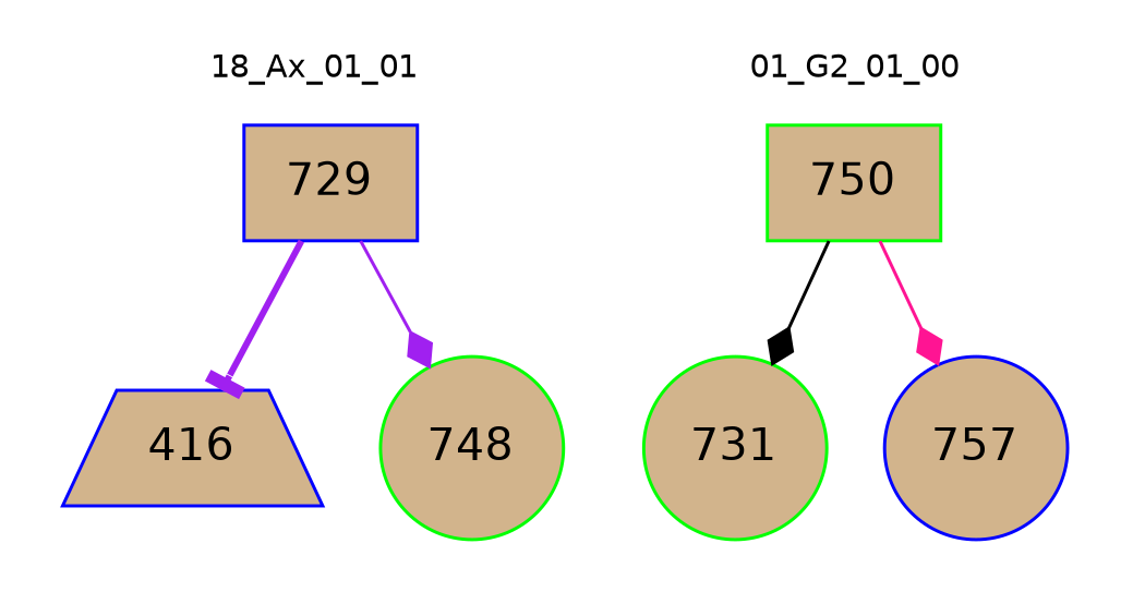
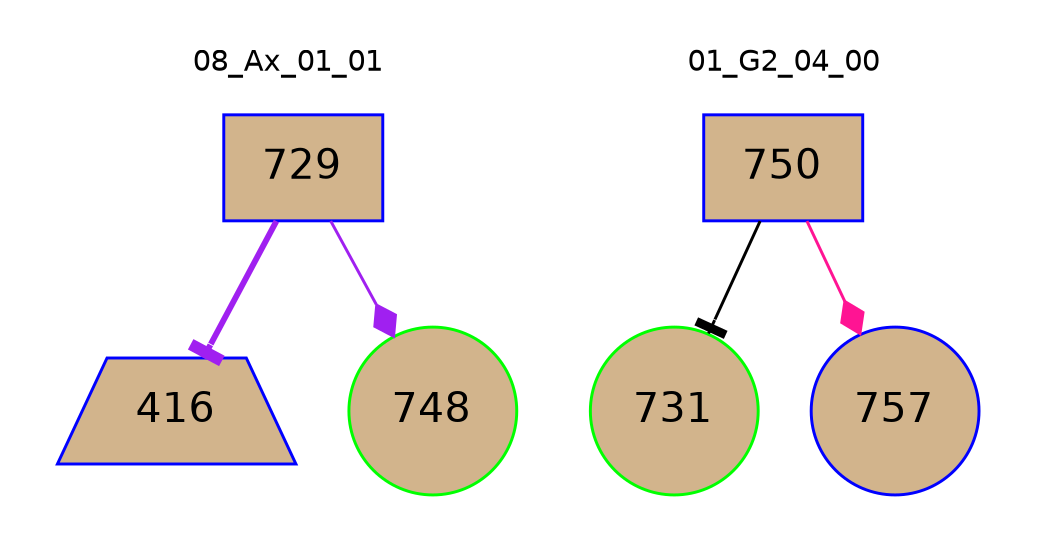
  digraph {
    fontname="DejaVu Sans"
    node [color=blue fillcolor=tan fontname="DejaVu Sans" shape=circle style=filled]
    edge [arrowhead=tee color=purple fontname="DejaVu Sans" style=solid]
    n1 [label=729 shape=box]
    n2 [label=416 shape=trapezium]
    n3 [color=green label=748]
-   n4 [color=green label=750 shape=box]
+   n4 [label=750 shape=box]
    n5 [color=green label=731]
    n6 [label=757]
    subgraph cluster_1 {
      color=white
      fontsize=10
-     label="18_Ax_01_01"
+     label="08_Ax_01_01"
      n1
      n2
      n3
    }
    subgraph cluster_2 {
      color=white
      fontsize=10
-     label="01_G2_01_00"
+     label="01_G2_04_00"
      n4
      n5
      n6
    }
    n1 -> n2 [style=bold]
    n1 -> n3 [arrowhead=diamond]
-   n4 -> n5 [arrowhead=diamond color=black]
+   n4 -> n5 [color=black]
    n4 -> n6 [arrowhead=diamond color=deeppink]
  }
